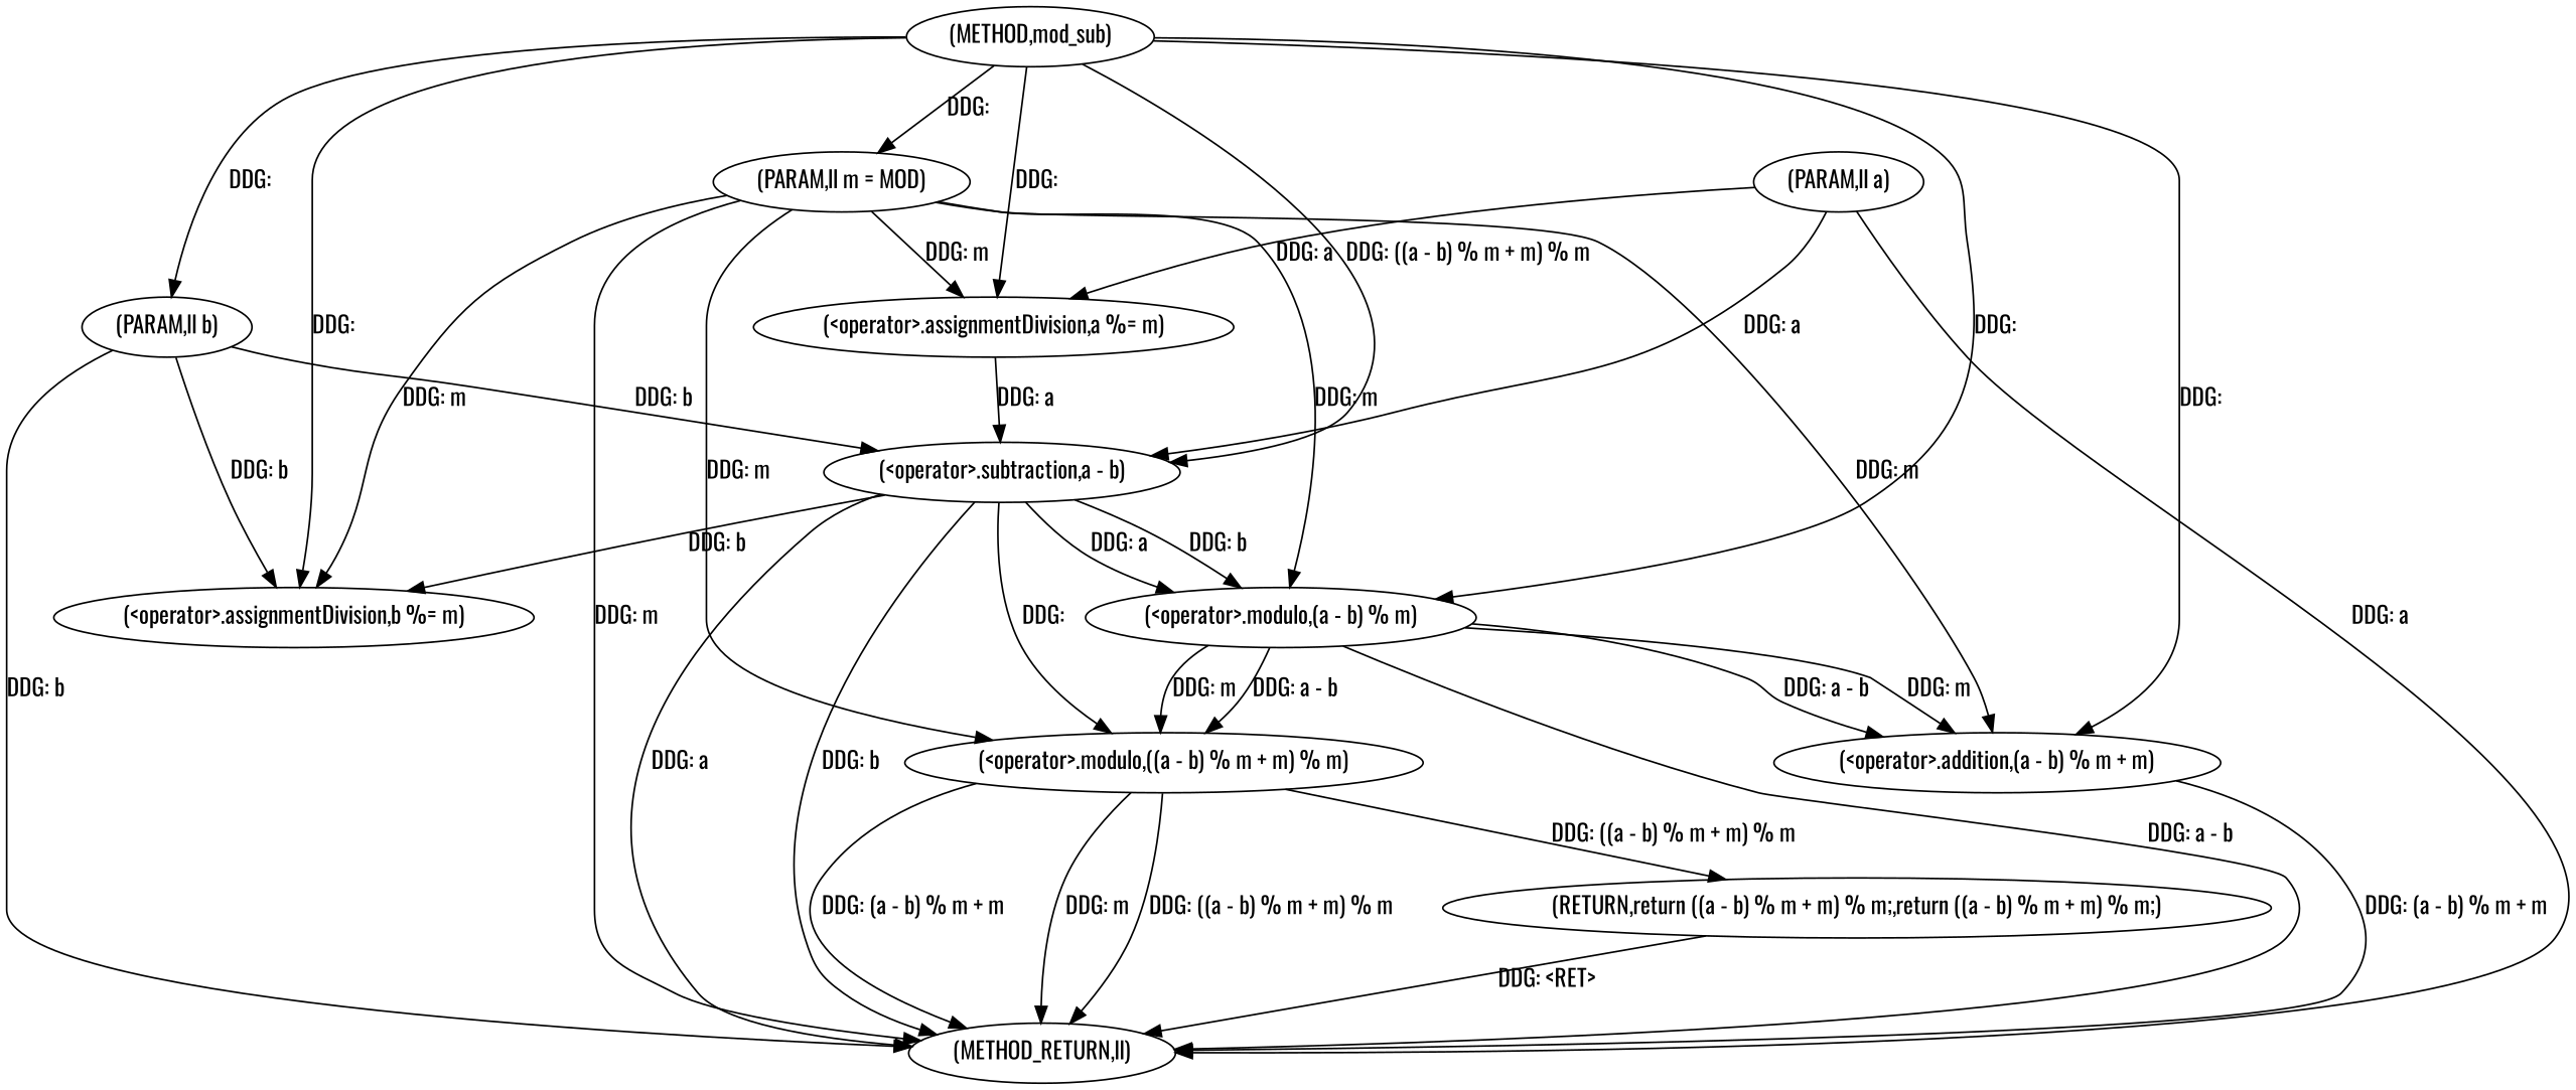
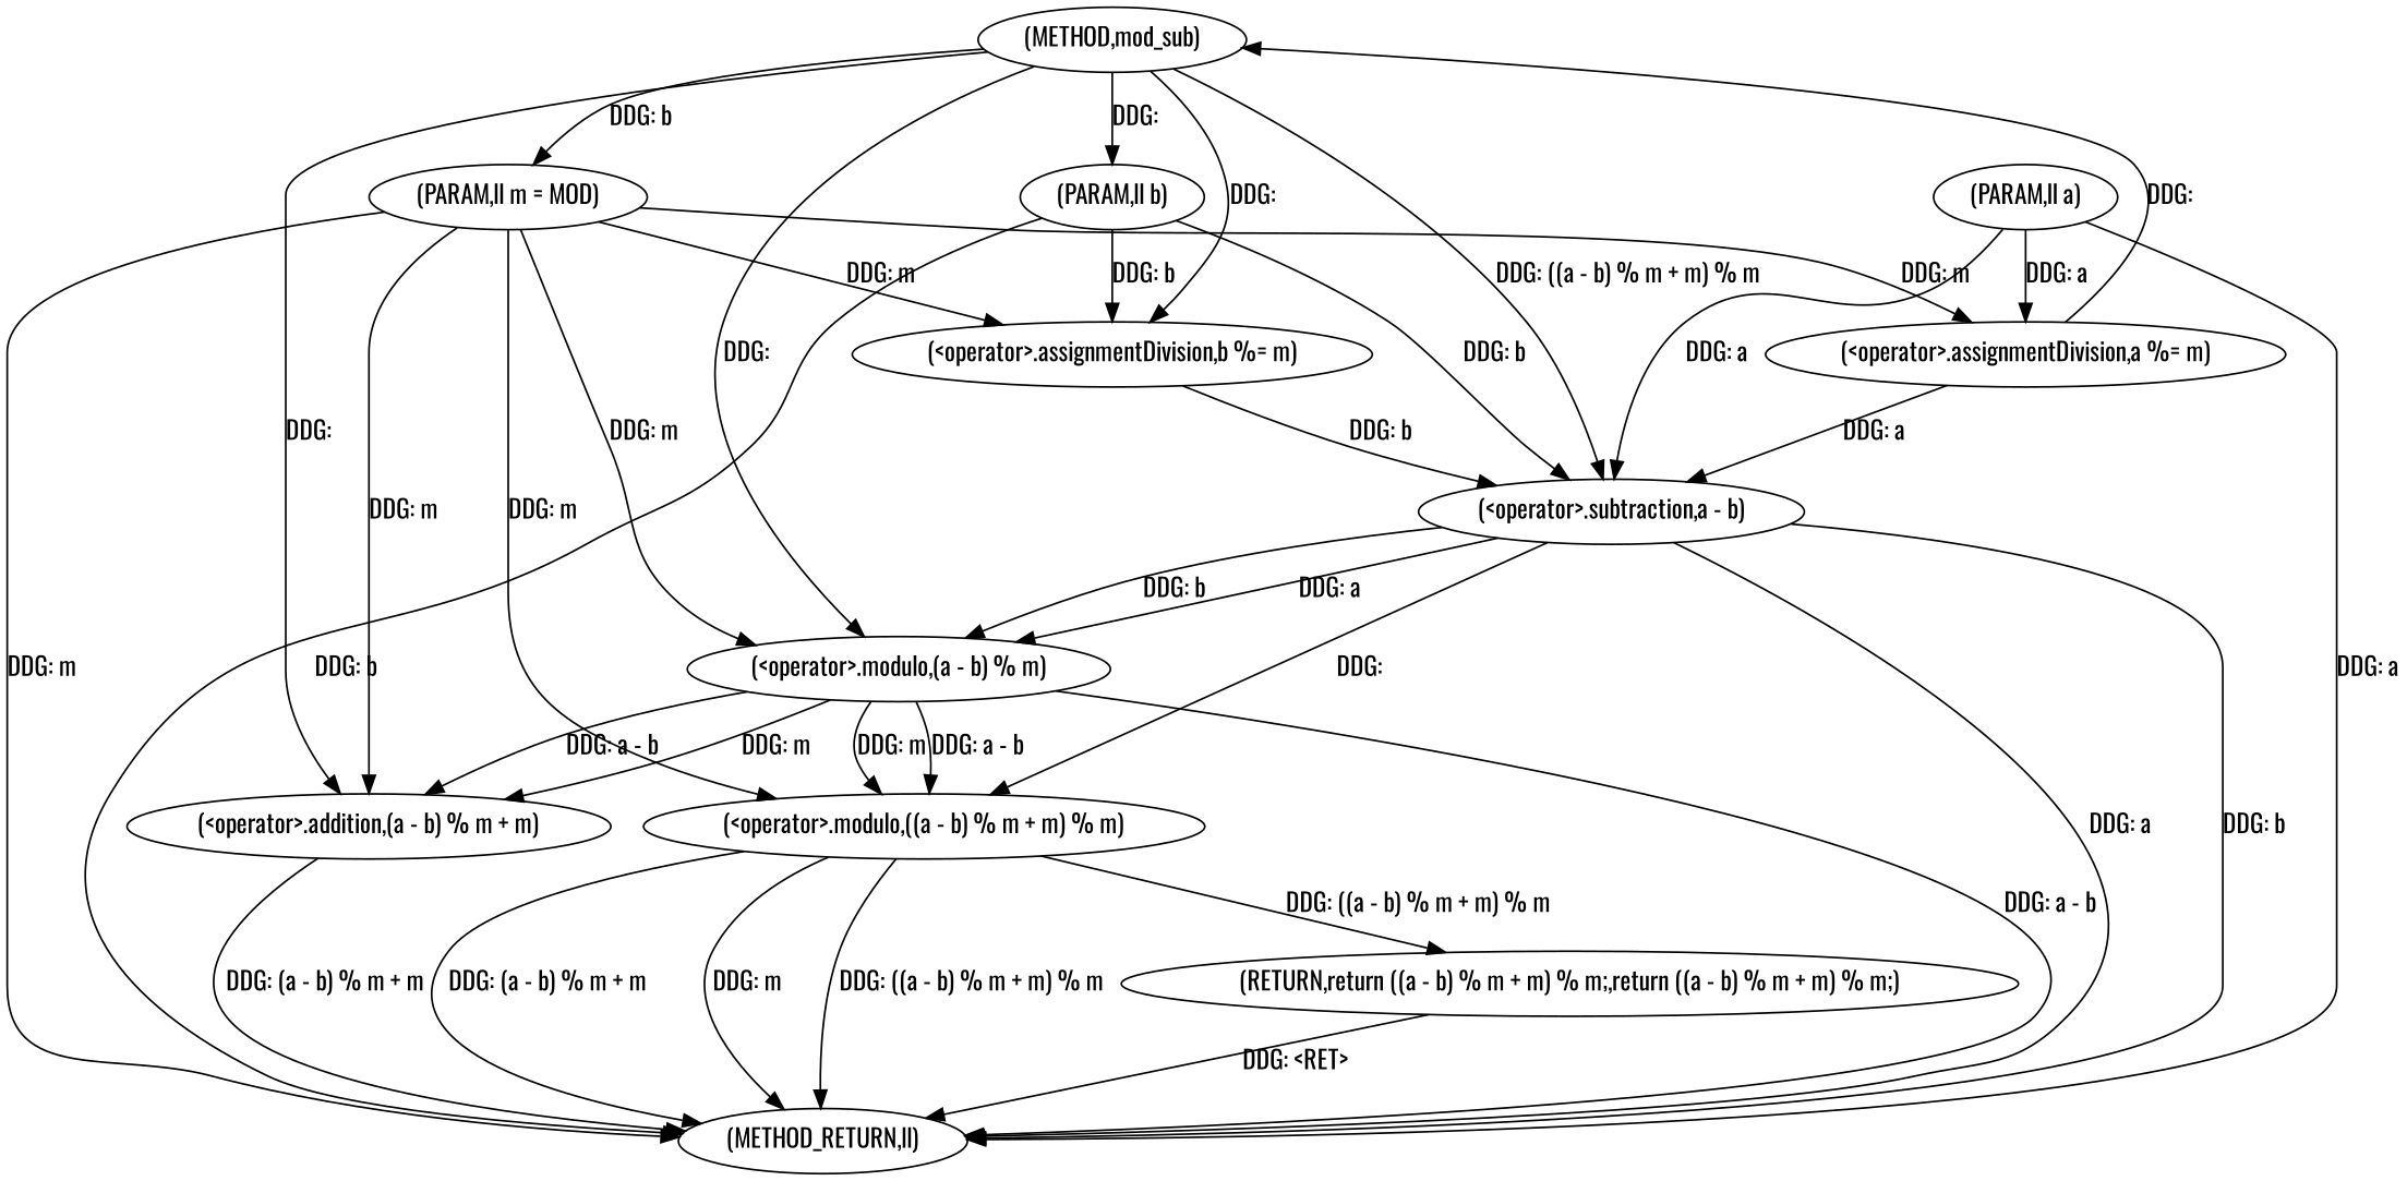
  digraph {
    fontname=Oswald
    node [fontname=Oswald]
    edge [fontname=Oswald]
    n1 [label="(METHOD,mod_sub)"]
    n2 [label="(PARAM,ll b)"]
    n3 [label="(PARAM,ll m = MOD)"]
    n4 [label="(<operator>.assignmentDivision,a %= m)"]
    n5 [label="(<operator>.assignmentDivision,b %= m)"]
    n6 [label="(<operator>.addition,(a - b) % m + m)"]
    n7 [label="(<operator>.modulo,(a - b) % m)"]
    n8 [label="(<operator>.subtraction,a - b)"]
    n9 [label="(PARAM,ll a)"]
    n10 [label="(METHOD_RETURN,ll)"]
    n11 [label="(<operator>.modulo,((a - b) % m + m) % m)"]
    n12 [label="(RETURN,return ((a - b) % m + m) % m;,return ((a - b) % m + m) % m;)"]
    n1 -> n2 [label="DDG: "]
-   n1 -> n3 [label="DDG: "]
-   n1 -> n4 [label="DDG: "]
+   n1 -> n3 [label="DDG: b"]
+   n4 -> n1 [label="DDG: "]
    n1 -> n5 [label="DDG: "]
    n1 -> n6 [label="DDG: "]
    n1 -> n7 [label="DDG: "]
    n1 -> n8 [label="DDG: ((a - b) % m + m) % m"]
    n2 -> n5 [label="DDG: b"]
    n2 -> n8 [label="DDG: b"]
    n2 -> n10 [label="DDG: b"]
    n3 -> n4 [label="DDG: m"]
    n3 -> n5 [label="DDG: m"]
    n3 -> n6 [label="DDG: m"]
    n3 -> n7 [label="DDG: m"]
    n3 -> n10 [label="DDG: m"]
    n3 -> n11 [label="DDG: m"]
    n4 -> n8 [label="DDG: a"]
-   n8 -> n5 [label="DDG: b"]
+   n5 -> n8 [label="DDG: b"]
    n6 -> n10 [label="DDG: (a - b) % m + m"]
    n7 -> n6 [label="DDG: a - b"]
    n7 -> n6 [label="DDG: m"]
    n7 -> n10 [label="DDG: a - b"]
    n7 -> n11 [label="DDG: m"]
    n7 -> n11 [label="DDG: a - b"]
    n8 -> n7 [label="DDG: a"]
    n8 -> n7 [label="DDG: b"]
    n8 -> n10 [label="DDG: a"]
    n8 -> n10 [label="DDG: b"]
    n8 -> n11 [label="DDG: "]
    n9 -> n4 [label="DDG: a"]
    n9 -> n8 [label="DDG: a"]
    n9 -> n10 [label="DDG: a"]
    n11 -> n10 [label="DDG: (a - b) % m + m"]
    n11 -> n10 [label="DDG: m"]
    n11 -> n10 [label="DDG: ((a - b) % m + m) % m"]
    n11 -> n12 [label="DDG: ((a - b) % m + m) % m"]
    n12 -> n10 [label="DDG: <RET>"]
  }
